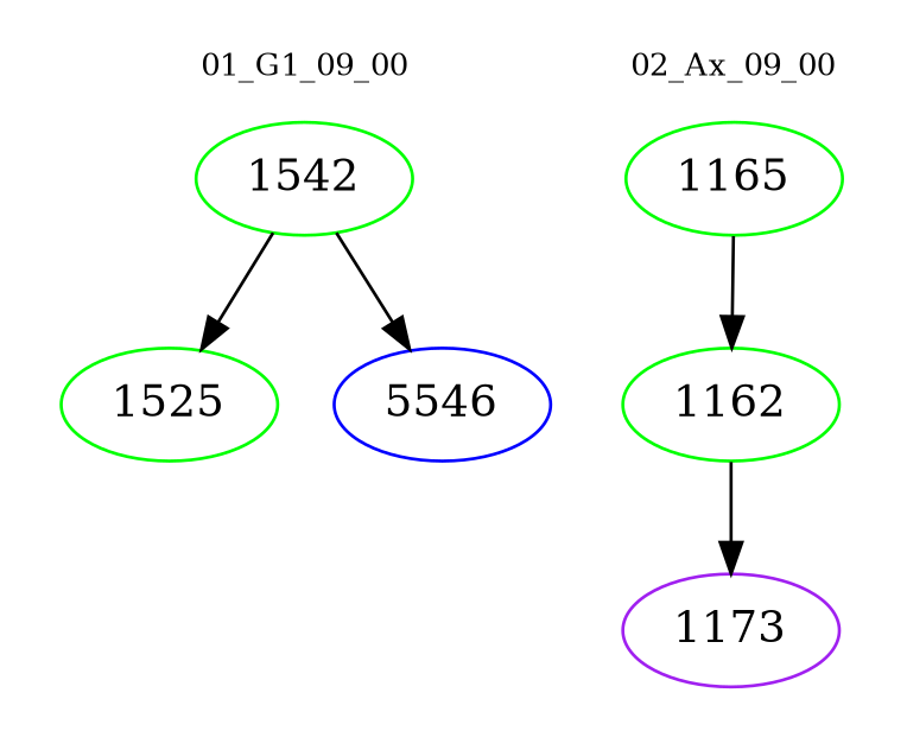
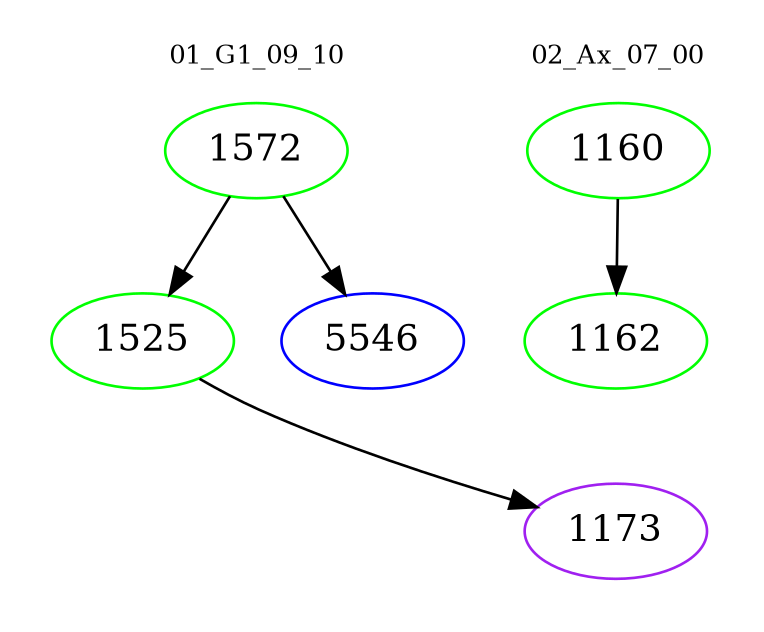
  digraph {
    node [color=green]
    edge [color=black]
    n1 [label=1162]
-   n2 [label=1165]
+   n2 [label=1160]
    n3 [color=purple label=1173]
-   n4 [label=1542]
+   n4 [label=1572]
    n5 [label=1525]
    n6 [color=blue label=5546]
    subgraph cluster_1 {
      color=white
      fontsize=10
-     label="02_Ax_09_00"
+     label="02_Ax_07_00"
      n1
      n2
      n3
    }
    subgraph cluster_2 {
      color=white
      fontsize=10
-     label="01_G1_09_00"
+     label="01_G1_09_10"
      n4
      n5
      n6
    }
-   n1 -> n3
+   n5 -> n3
    n2 -> n1
    n4 -> n5
    n4 -> n6
  }
